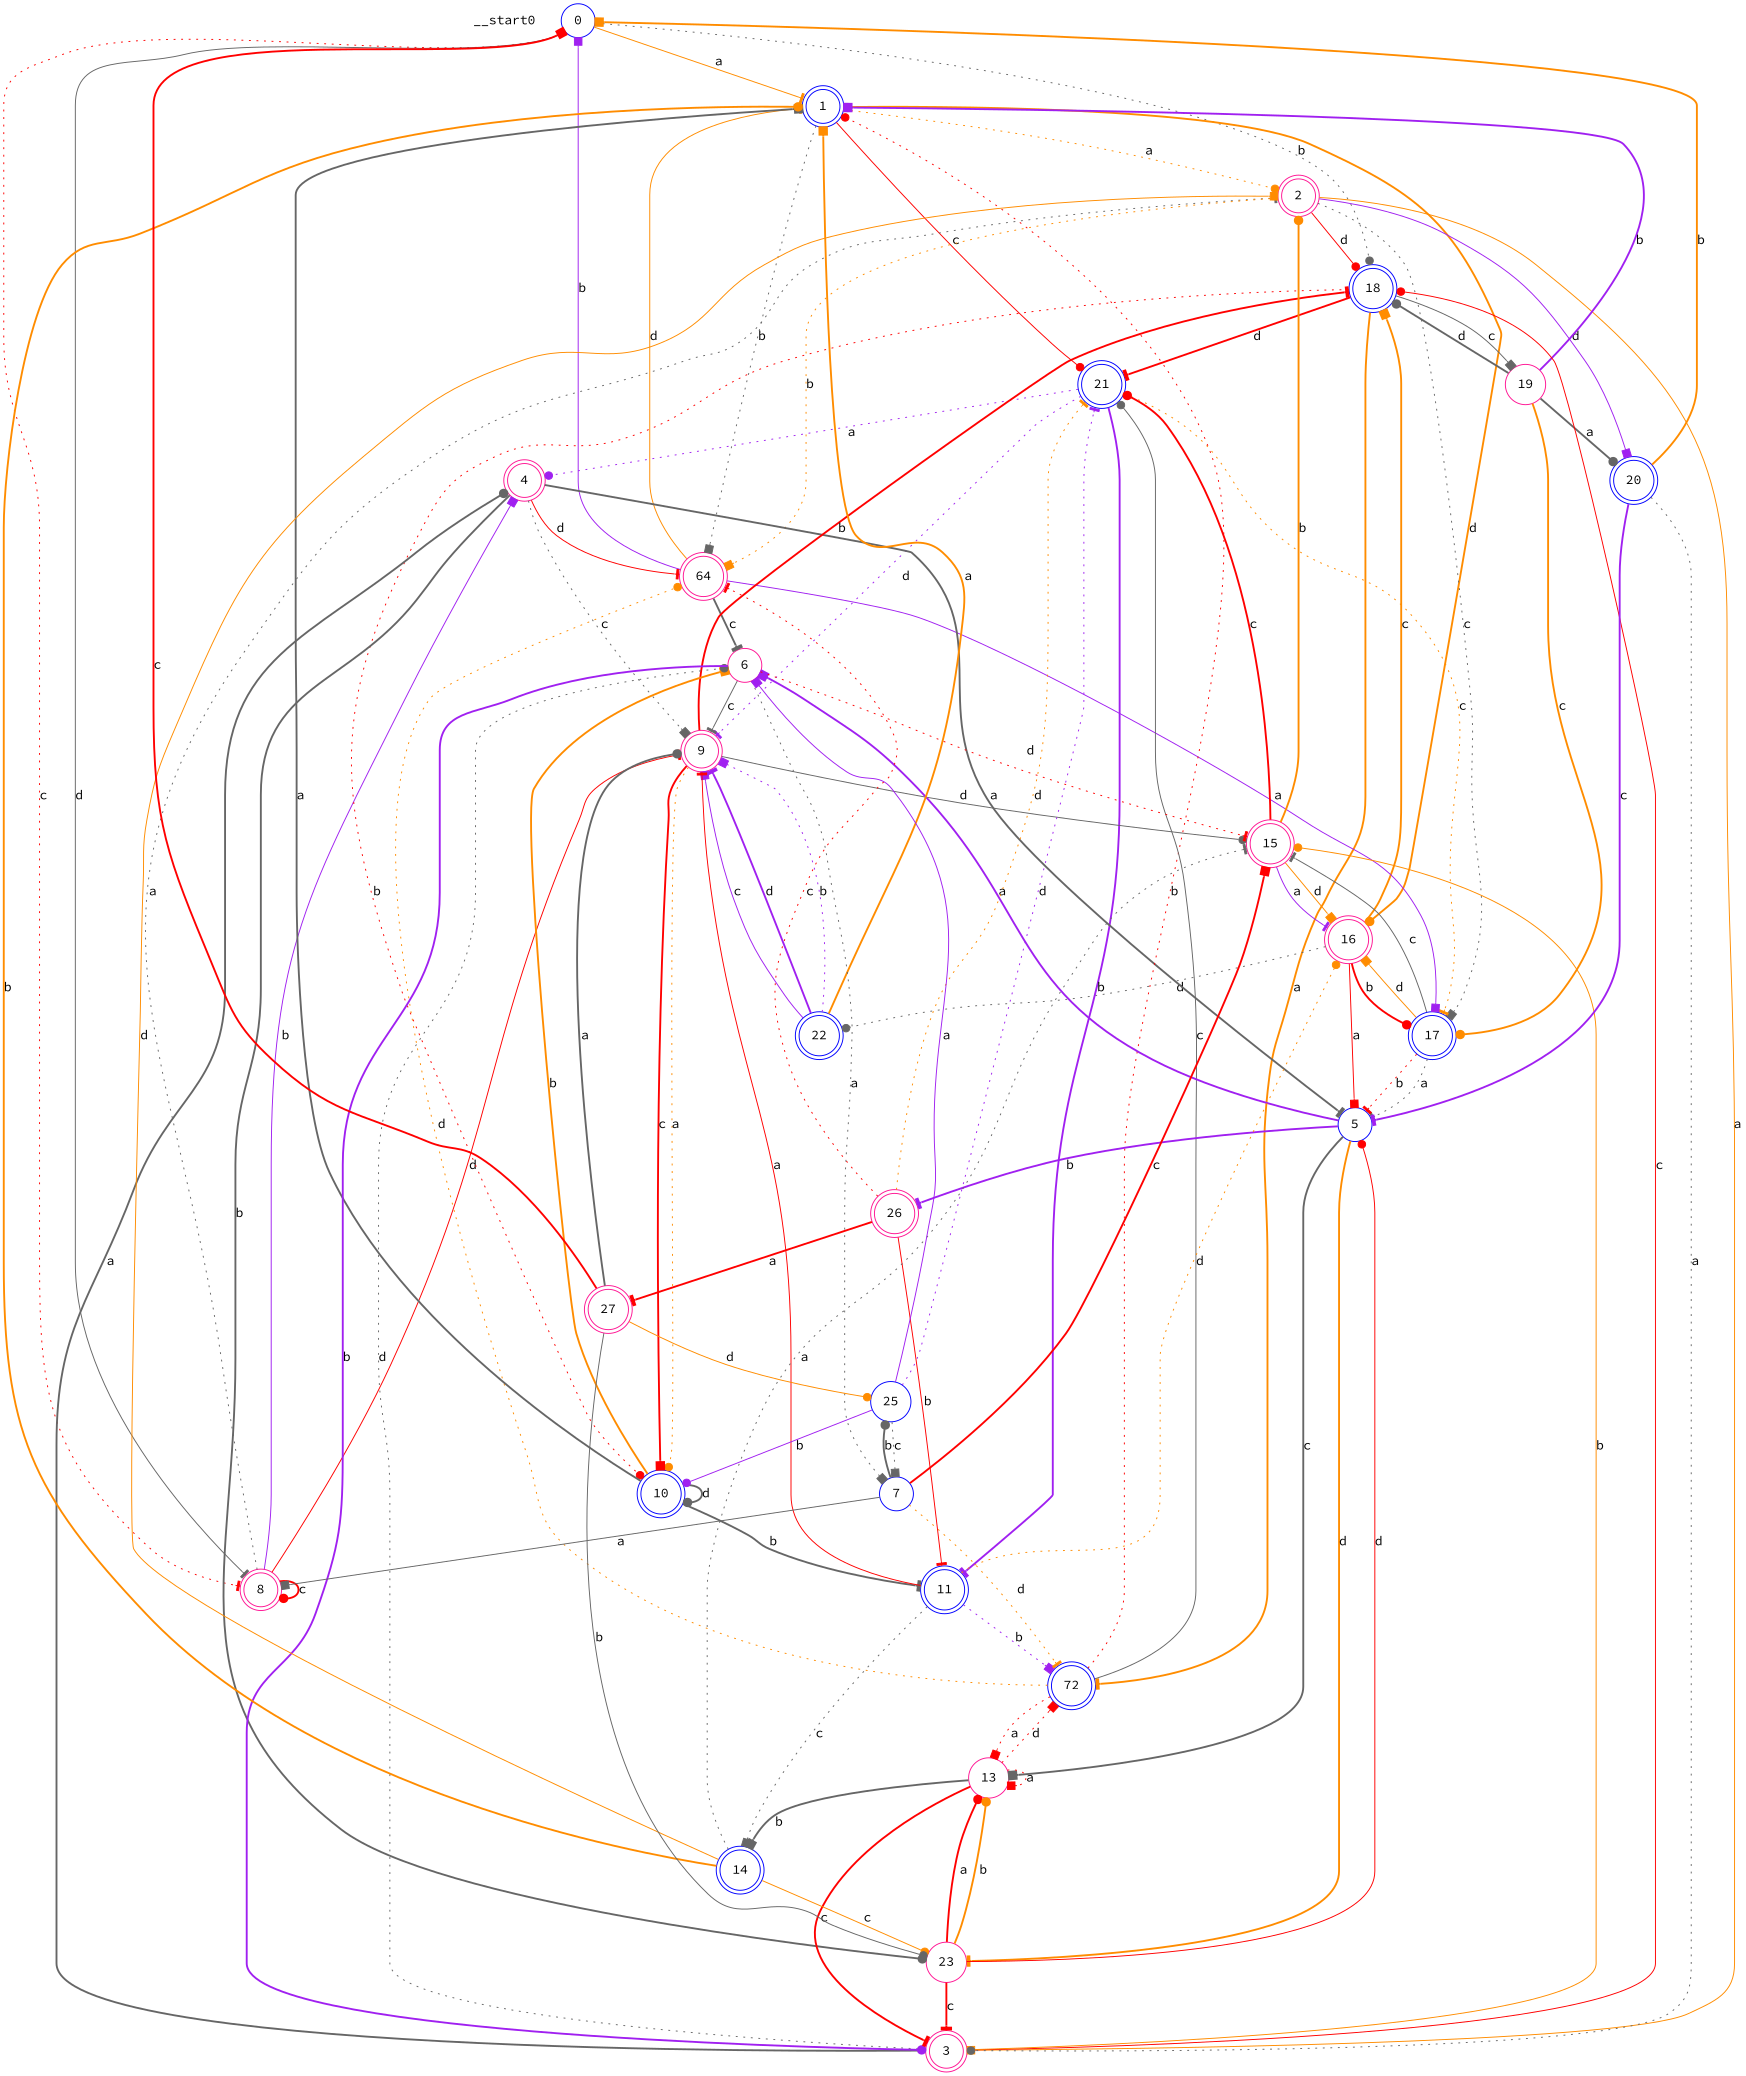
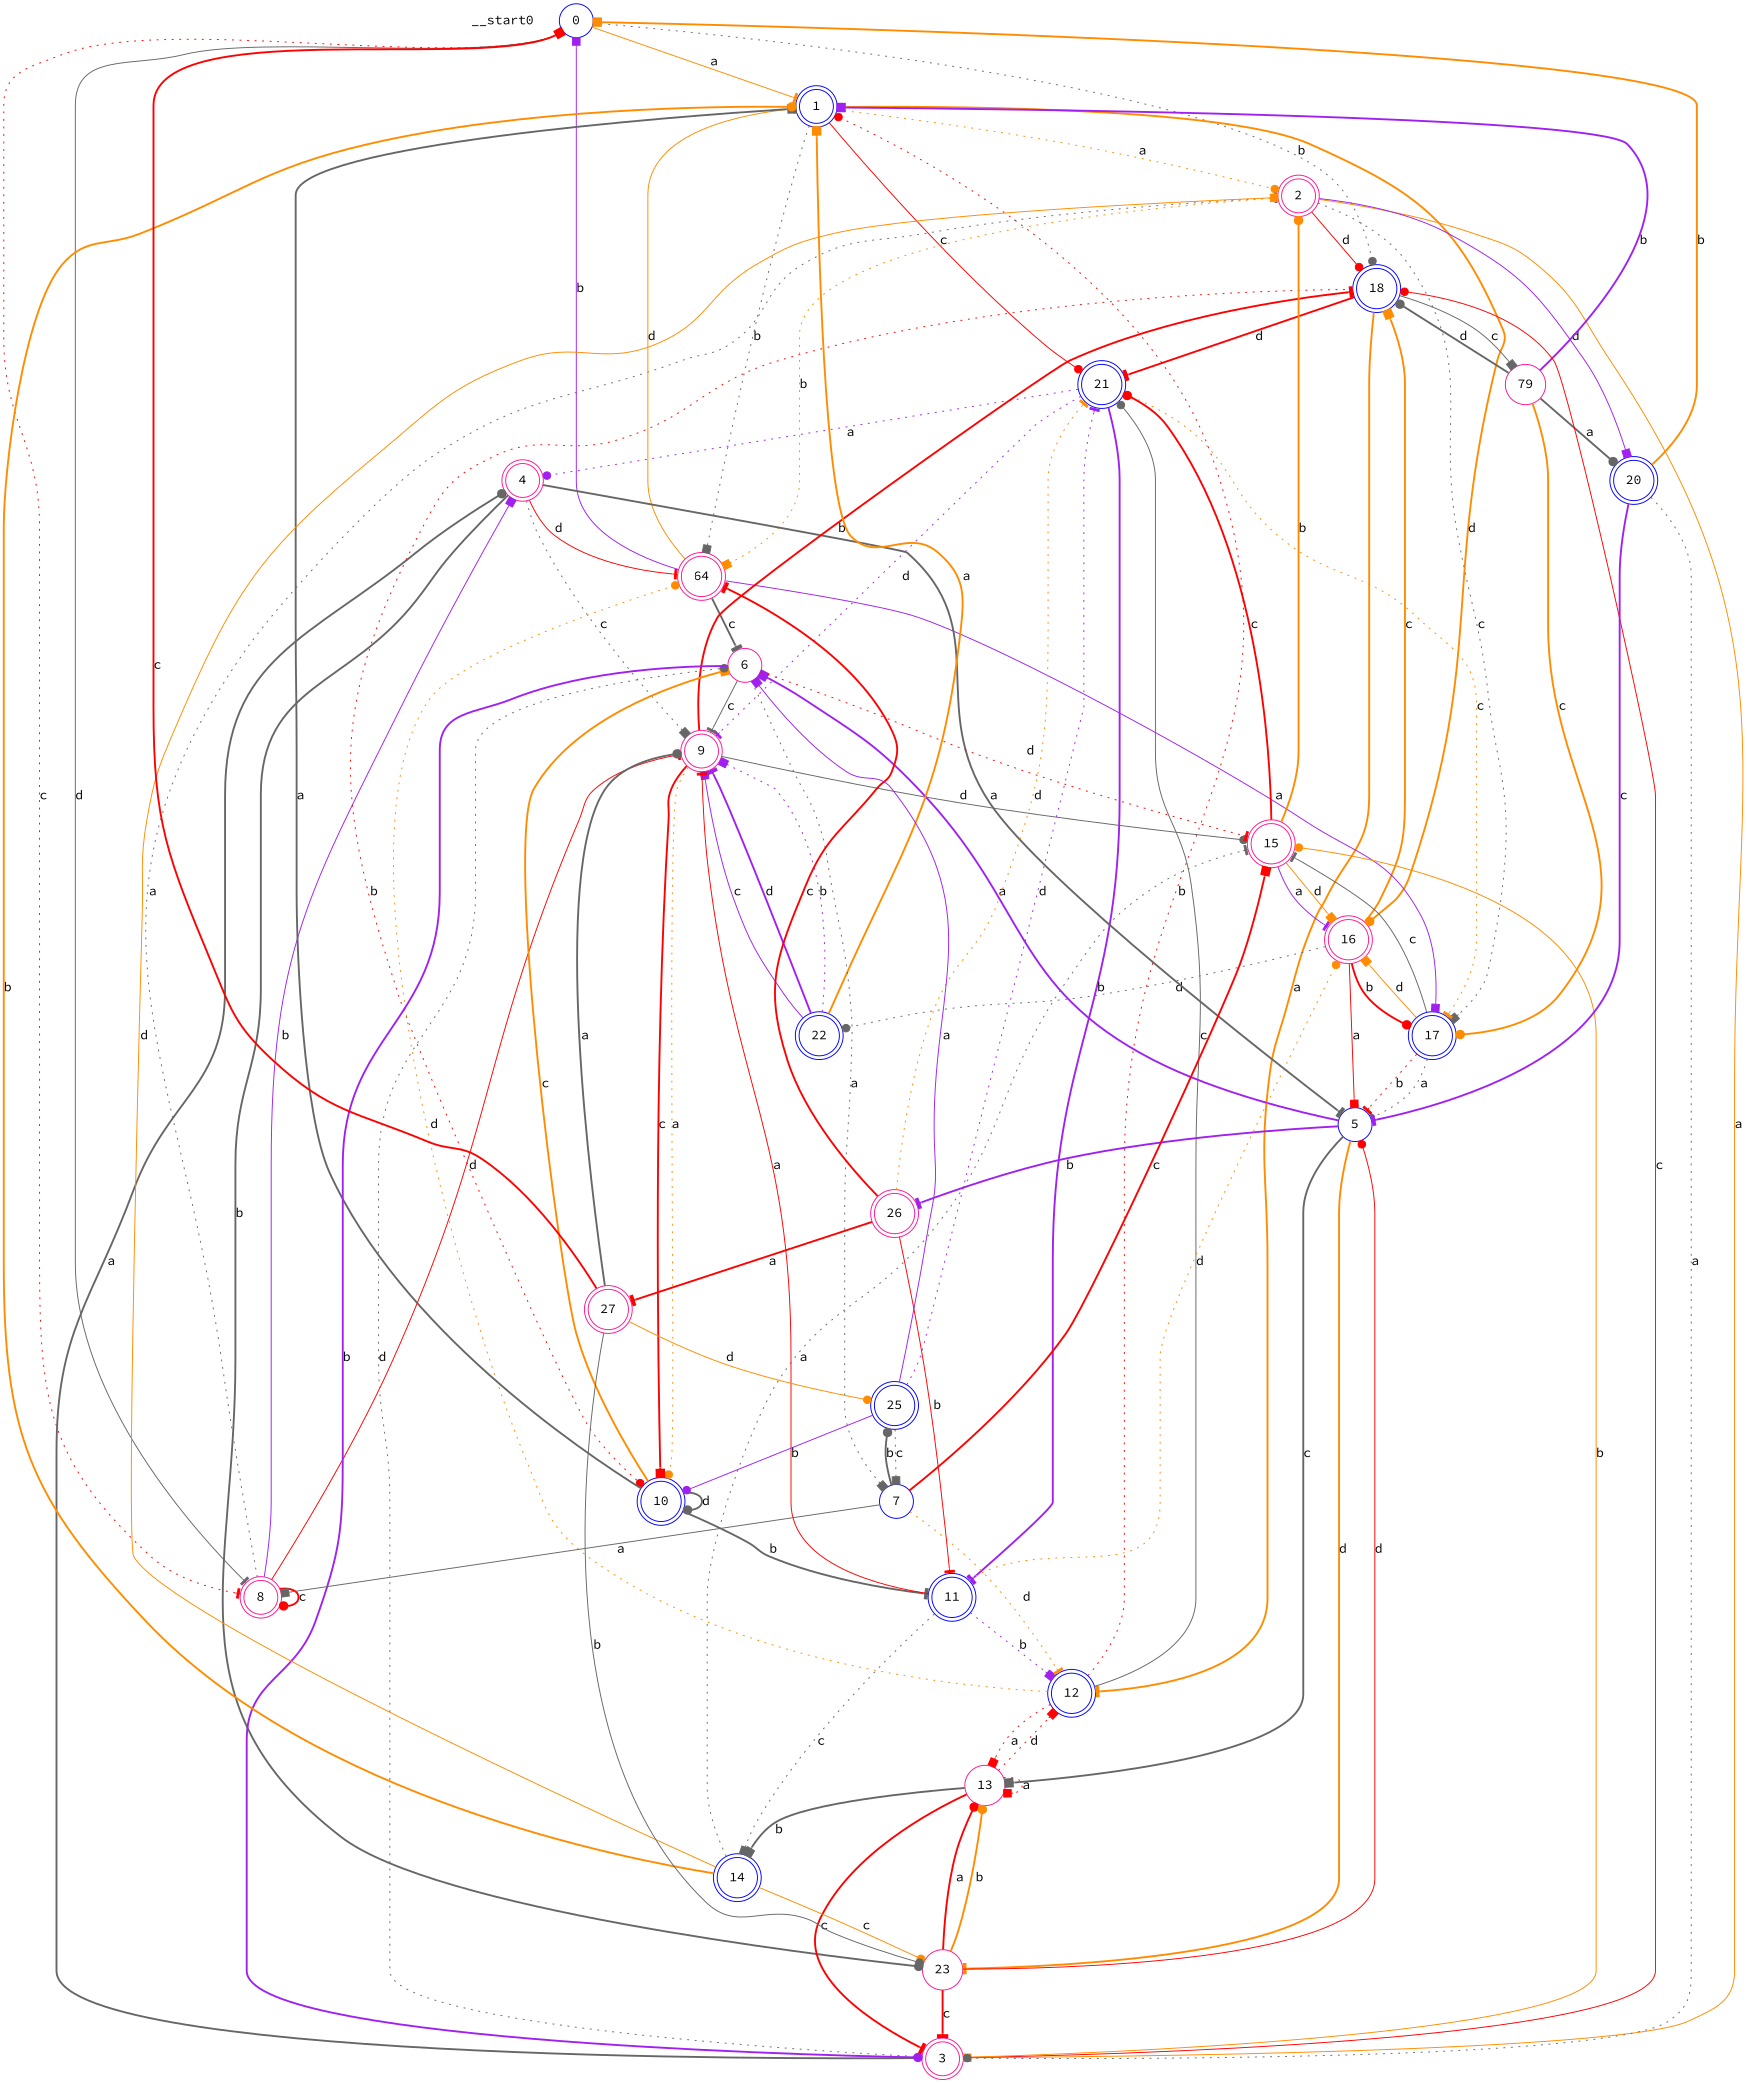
  digraph {
    fontname="Source Code Pro"
    rankdir=TB
    node [color=blue fontname="Source Code Pro" shape=doublecircle fillcolor=white style="rounded,filled"]
    edge [arrowhead=dot color=gray40 fontname="Source Code Pro" style=bold]
    __start0 [shape=none fillcolor="" style=""]
    n2 [label=0 shape=circle style=filled]
    n3 [label=1]
    n4 [color=deeppink label=8]
    n5 [label=18]
    n6 [color=deeppink label=2]
    n7 [color=deeppink label=16]
    n8 [label=21]
    n9 [color=deeppink label=64]
    n10 [color=deeppink label=4]
    n11 [color=deeppink label=9]
-   n12 [label=72]
+   n12 [label=12]
    n13 [label=10]
-   n14 [color=deeppink label=19 shape=circle style=filled]
+   n14 [color=deeppink label=79 shape=circle style=filled]
    n15 [color=deeppink label=3]
    n16 [label=17]
    n17 [label=20]
    n18 [label=5 shape=circle style=filled]
    n19 [label=22]
    n20 [label=11]
    n21 [color=deeppink label=6 shape=circle style=filled]
    n22 [color=deeppink label=15]
    n23 [color=deeppink label=23 shape=circle]
    n24 [label=7 shape=circle style=filled]
    n25 [color=deeppink label=13 shape=circle style=filled]
    n26 [color=deeppink label=26]
    n27 [label=14]
    n28 [color=deeppink label=27]
-   n29 [label=25 shape=circle]
+   n29 [label=25]
    n2 -> n3 [arrowhead=tee color=darkorange label=a style=solid]
    n2 -> n4 [arrowhead=tee color=red label=c style=dotted]
    n2 -> n4 [arrowhead=tee label=d style=solid]
    n2 -> n5 [label=b style=dotted]
    n3 -> n6 [color=darkorange label=a style=dotted]
    n3 -> n7 [color=darkorange label=d]
    n3 -> n8 [color=red label=c style=solid]
    n3 -> n9 [arrowhead=box label=b style=dotted]
    n4 -> n4 [color=red label=c]
    n4 -> n6 [arrowhead=tee label=a style=dotted]
    n4 -> n10 [arrowhead=box color=purple label=b style=solid]
    n4 -> n11 [arrowhead=tee color=red label=d style=solid]
    n5 -> n8 [arrowhead=tee color=red label=d]
    n5 -> n12 [arrowhead=tee color=darkorange label=a]
    n5 -> n13 [color=red label=b style=dotted]
    n5 -> n14 [arrowhead=box label=c style=solid]
    n6 -> n5 [color=red label=d style=solid]
    n6 -> n9 [arrowhead=box color=darkorange label=b style=dotted]
    n6 -> n15 [arrowhead=box color=darkorange label=a style=solid]
    n6 -> n16 [arrowhead=box label=c style=dotted]
    n6 -> n17 [arrowhead=box color=purple label=d style=solid]
    n7 -> n5 [arrowhead=box color=darkorange label=c]
    n7 -> n16 [color=red label=b]
    n7 -> n18 [arrowhead=box color=red label=a style=solid]
    n7 -> n19 [label=d style=dotted]
    n8 -> n10 [color=purple label=a style=dotted]
    n8 -> n11 [arrowhead=tee color=purple label=d style=dotted]
    n8 -> n16 [arrowhead=tee color=darkorange label=c style=dotted]
    n8 -> n20 [arrowhead=tee color=purple label=b]
    n9 -> n2 [arrowhead=box color=purple label=b style=solid]
    n9 -> n3 [arrowhead=tee color=darkorange label=d style=solid]
    n9 -> n16 [arrowhead=box color=purple label=a style=solid]
    n9 -> n21 [arrowhead=tee label=c]
    n10 -> n9 [arrowhead=tee color=red label=d style=solid]
    n10 -> n11 [arrowhead=box label=c style=dotted]
    n10 -> n18 [arrowhead=tee label=a]
    n10 -> n23 [label=b]
    n11 -> n5 [arrowhead=tee color=red label=b]
    n11 -> n13 [color=darkorange label=a style=dotted]
    n11 -> n13 [arrowhead=box color=red label=c]
    n11 -> n22 [label=d style=solid]
    n12 -> n3 [color=red label=b style=dotted]
    n12 -> n8 [label=c style=solid]
    n12 -> n9 [color=darkorange label=d style=dotted]
    n12 -> n25 [arrowhead=box color=red label=a style=dotted]
    n13 -> n3 [arrowhead=box label=a]
    n13 -> n13 [label=d]
    n13 -> n20 [arrowhead=tee label=b]
-   n13 -> n21 [arrowhead=box color=darkorange label=b]
+   n13 -> n21 [arrowhead=box color=darkorange label=c]
    n14 -> n3 [arrowhead=box color=purple label=b]
    n14 -> n5 [label=d]
    n14 -> n16 [color=darkorange label=c]
    n14 -> n17 [label=a]
    n15 -> n5 [color=red label=c style=solid]
    n15 -> n10 [label=a]
    n15 -> n21 [label=d style=dotted]
    n15 -> n22 [color=darkorange label=b style=solid]
    n16 -> n7 [arrowhead=box color=darkorange label=d style=solid]
    n16 -> n18 [arrowhead=tee label=a style=dotted]
    n16 -> n18 [arrowhead=tee color=red label=b style=dotted]
    n16 -> n22 [arrowhead=tee label=c style=solid]
    n17 -> n2 [arrowhead=box color=darkorange label=b]
    n17 -> n15 [label=a style=dotted]
    n17 -> n18 [arrowhead=tee color=purple label=c]
    n18 -> n21 [arrowhead=box color=purple label=a]
    n18 -> n23 [arrowhead=tee color=darkorange label=d]
    n18 -> n25 [arrowhead=box label=c]
    n18 -> n26 [arrowhead=tee color=purple label=b]
    n19 -> n3 [arrowhead=box color=darkorange label=a]
    n19 -> n11 [arrowhead=box color=purple label=b style=dotted]
    n19 -> n11 [arrowhead=box color=purple label=c style=solid]
    n19 -> n11 [arrowhead=tee color=purple label=d]
    n20 -> n7 [color=darkorange label=d style=dotted]
    n20 -> n11 [arrowhead=tee color=red label=a style=solid]
    n20 -> n12 [arrowhead=box color=purple label=b style=dotted]
    n20 -> n27 [arrowhead=box label=c style=dotted]
    n21 -> n11 [arrowhead=tee label=c style=solid]
    n21 -> n15 [color=purple label=b]
    n21 -> n22 [arrowhead=tee color=red label=d style=dotted]
    n21 -> n24 [arrowhead=box label=a style=dotted]
    n22 -> n6 [color=darkorange label=b]
    n22 -> n7 [arrowhead=tee color=purple label=a style=solid]
    n22 -> n7 [arrowhead=box color=darkorange label=d style=solid]
    n22 -> n8 [color=red label=c]
    n23 -> n15 [arrowhead=tee color=red label=c]
    n23 -> n18 [color=red label=d style=solid]
    n23 -> n25 [color=red label=a]
    n23 -> n25 [color=darkorange label=b]
    n24 -> n4 [arrowhead=box label=a style=solid]
    n24 -> n12 [arrowhead=tee color=darkorange label=d style=dotted]
    n24 -> n22 [arrowhead=box color=red label=c]
    n24 -> n29 [label=b]
    n25 -> n12 [arrowhead=box color=red label=d style=dotted]
    n25 -> n15 [arrowhead=tee color=red label=c]
    n25 -> n25 [arrowhead=box color=red label=a style=dotted]
    n25 -> n27 [arrowhead=box label=b]
    n26 -> n8 [arrowhead=tee color=darkorange label=d style=dotted]
-   n26 -> n9 [arrowhead=tee color=red label=c style=dotted]
+   n26 -> n9 [arrowhead=tee color=red label=c]
    n26 -> n20 [arrowhead=tee color=red label=b style=solid]
    n26 -> n28 [arrowhead=tee color=red label=a]
    n27 -> n3 [color=darkorange label=b]
    n27 -> n6 [arrowhead=box color=darkorange label=d style=solid]
    n27 -> n22 [arrowhead=tee label=a style=dotted]
    n27 -> n23 [color=darkorange label=c style=solid]
    n28 -> n2 [arrowhead=box color=red label=c]
    n28 -> n11 [label=a]
    n28 -> n23 [label=b style=solid]
    n28 -> n29 [color=darkorange label=d style=solid]
    n29 -> n8 [arrowhead=tee color=purple label=d style=dotted]
    n29 -> n13 [color=purple label=b style=solid]
    n29 -> n21 [arrowhead=box color=purple label=a style=solid]
    n29 -> n24 [arrowhead=box label=c style=dotted]
  }
